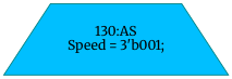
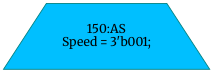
  strict digraph {
    fontname=Merriweather
-   n1 [ast="<pyverilog.vparser.ast.Assign object at 0x7fdff6ff38d0>" def_var="['Speed']" fillcolor=deepskyblue label="130:AS\nSpeed = 3'b001;" statements="[]" style=filled typ=Assign use_var="[]" color=teal shape=trapezium fontname=Merriweather]
+   n1 [ast="<pyverilog.vparser.ast.Assign object at 0x7fdff6ff38d0>" def_var="['Speed']" fillcolor=deepskyblue label="150:AS\nSpeed = 3'b001;" statements="[]" style=filled typ=Assign use_var="[]" color=teal shape=trapezium fontname=Merriweather]
  }
